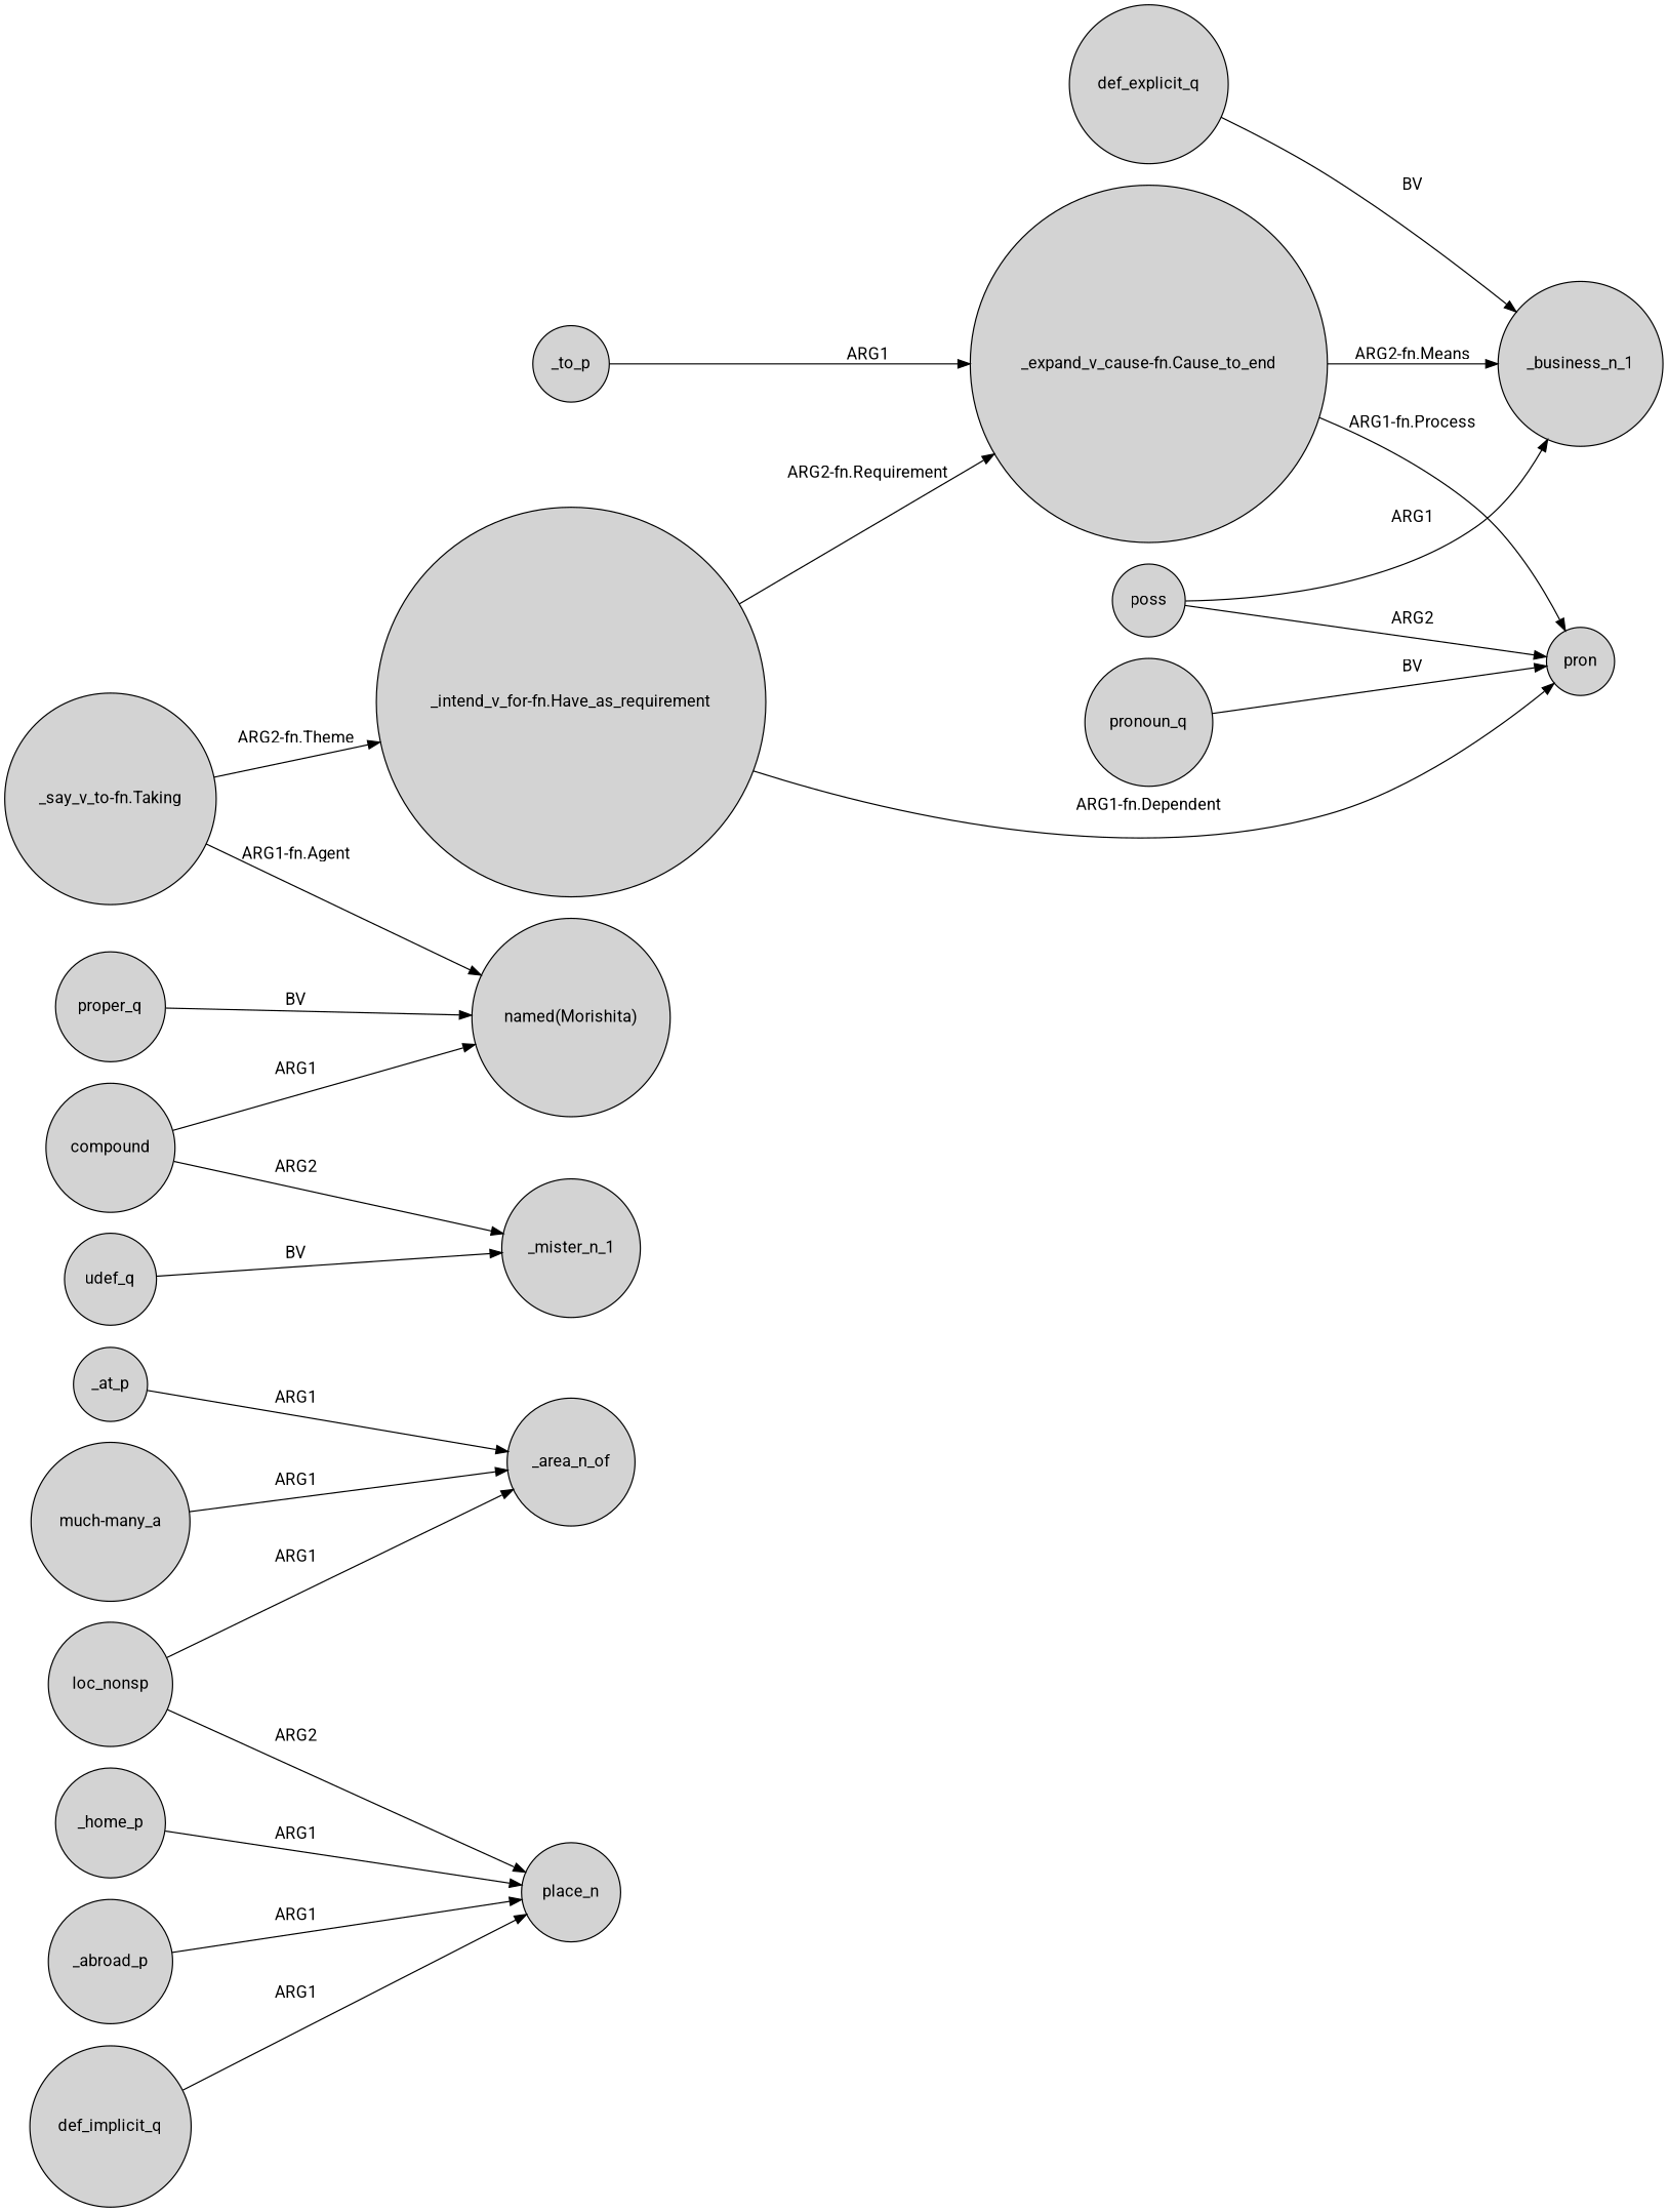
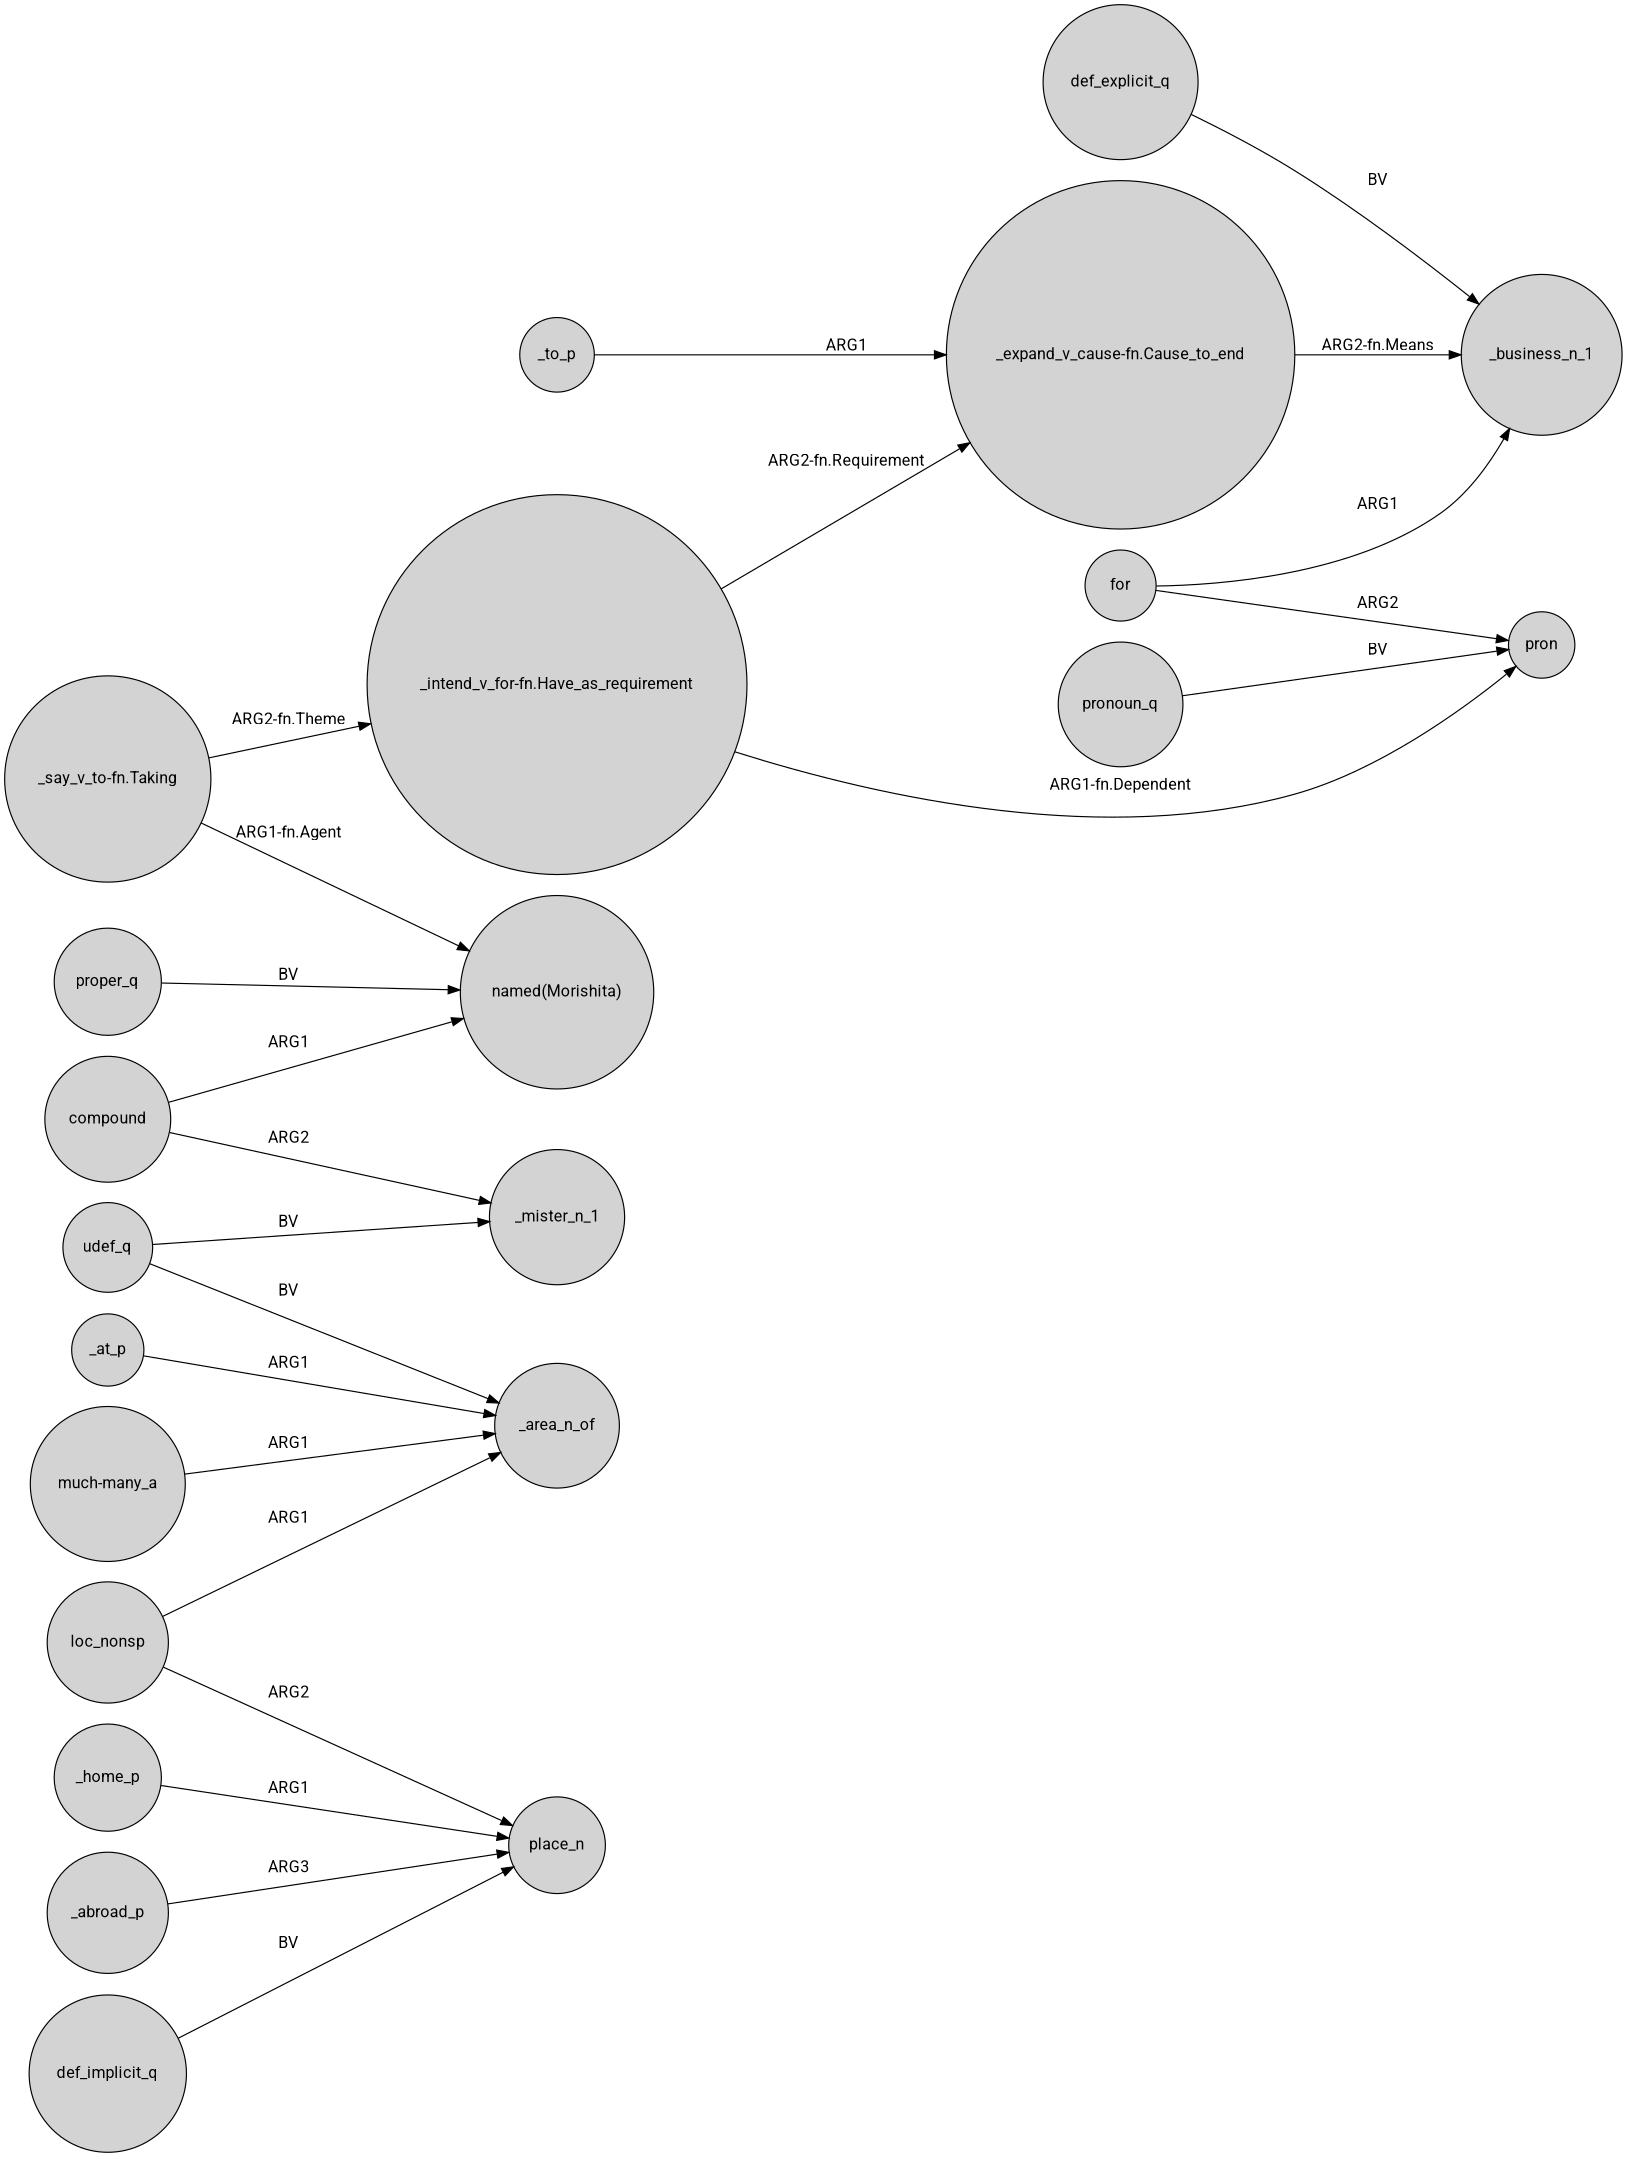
  digraph {
    fontname=Roboto
    rankdir=LR
    node [fontname=Roboto shape=circle style=filled]
    edge [fontname=Roboto]
    def_explicit_q
    _business_n_1
    compound
    _mister_n_1
    "named(Morishita)"
    _to_p
    "_expand_v_cause-fn.Cause_to_end"
    pron
-   poss
+   poss [label=for]
    _at_p
    _area_n_of
    def_implicit_q
    place_n
    udef_q
    "_say_v_to-fn.Taking"
    "_intend_v_for-fn.Have_as_requirement"
    _home_p
    pronoun_q
    _abroad_p
    "much-many_a"
    proper_q
    loc_nonsp
    def_explicit_q -> _business_n_1 [label=BV]
    compound -> _mister_n_1 [label=ARG2]
    compound -> "named(Morishita)" [label=ARG1]
    _to_p -> "_expand_v_cause-fn.Cause_to_end" [label=ARG1]
    "_expand_v_cause-fn.Cause_to_end" -> _business_n_1 [label="ARG2-fn.Means"]
-   "_expand_v_cause-fn.Cause_to_end" -> pron [label="ARG1-fn.Process"]
    poss -> _business_n_1 [label=ARG1]
    poss -> pron [label=ARG2]
    _at_p -> _area_n_of [label=ARG1]
-   def_implicit_q -> place_n [label=ARG1]
+   def_implicit_q -> place_n [label=BV]
    udef_q -> _mister_n_1 [label=BV]
+   udef_q -> _area_n_of [label=BV]
    "_say_v_to-fn.Taking" -> "named(Morishita)" [label="ARG1-fn.Agent"]
    "_say_v_to-fn.Taking" -> "_intend_v_for-fn.Have_as_requirement" [label="ARG2-fn.Theme"]
    "_intend_v_for-fn.Have_as_requirement" -> "_expand_v_cause-fn.Cause_to_end" [label="ARG2-fn.Requirement"]
    "_intend_v_for-fn.Have_as_requirement" -> pron [label="ARG1-fn.Dependent"]
    _home_p -> place_n [label=ARG1]
    pronoun_q -> pron [label=BV]
-   _abroad_p -> place_n [label=ARG1]
+   _abroad_p -> place_n [label=ARG3]
    "much-many_a" -> _area_n_of [label=ARG1]
    proper_q -> "named(Morishita)" [label=BV]
    loc_nonsp -> _area_n_of [label=ARG1]
    loc_nonsp -> place_n [label=ARG2]
  }
